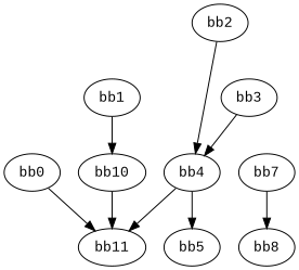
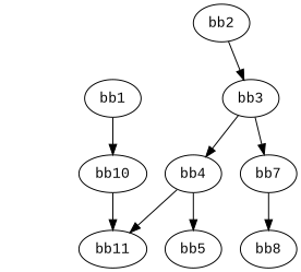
  digraph {
    fontname="Liberation Mono"
    node [fontname="Liberation Mono"]
    edge [fontname="Liberation Mono"]
-   n1 [label="bb0\l"]
    n2 [label="bb11\l"]
    n3 [label="bb1\l"]
    n4 [label="bb10\l"]
    n5 [label="bb2\l"]
    n6 [label="bb3\l"]
    n7 [label="bb4\l"]
    n8 [label="bb7\l"]
    n9 [label="bb5\l"]
    n10 [label="bb8\l"]
-   n1 -> n2
    n3 -> n4
    n4 -> n2
-   n5 -> n7
+   n5 -> n6
    n6 -> n7
+   n6 -> n8
    n7 -> n2
    n7 -> n9
    n8 -> n10
  }
